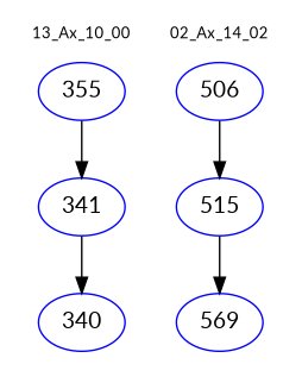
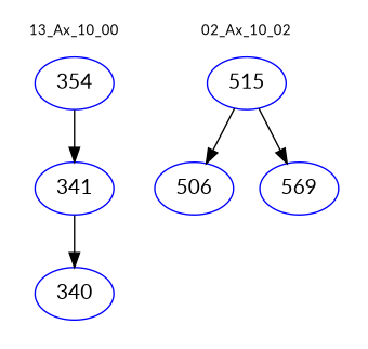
  digraph {
    fontname=Lato
    node [color=blue fontname=Lato]
    edge [color=black fontname=Lato]
    n1 [label=341]
    n2 [label=340]
-   n3 [label=355]
+   n3 [label=354]
    n4 [label=515]
    n5 [label=506]
    n6 [label=569]
    subgraph cluster_1 {
      color=white
      fontsize=10
      label="13_Ax_10_00"
      n1
      n2
      n3
    }
    subgraph cluster_2 {
      color=white
      fontsize=10
-     label="02_Ax_14_02"
+     label="02_Ax_10_02"
      n4
      n5
      n6
    }
    n1 -> n2
    n3 -> n1
-   n5 -> n4
+   n4 -> n5
    n4 -> n6
  }
